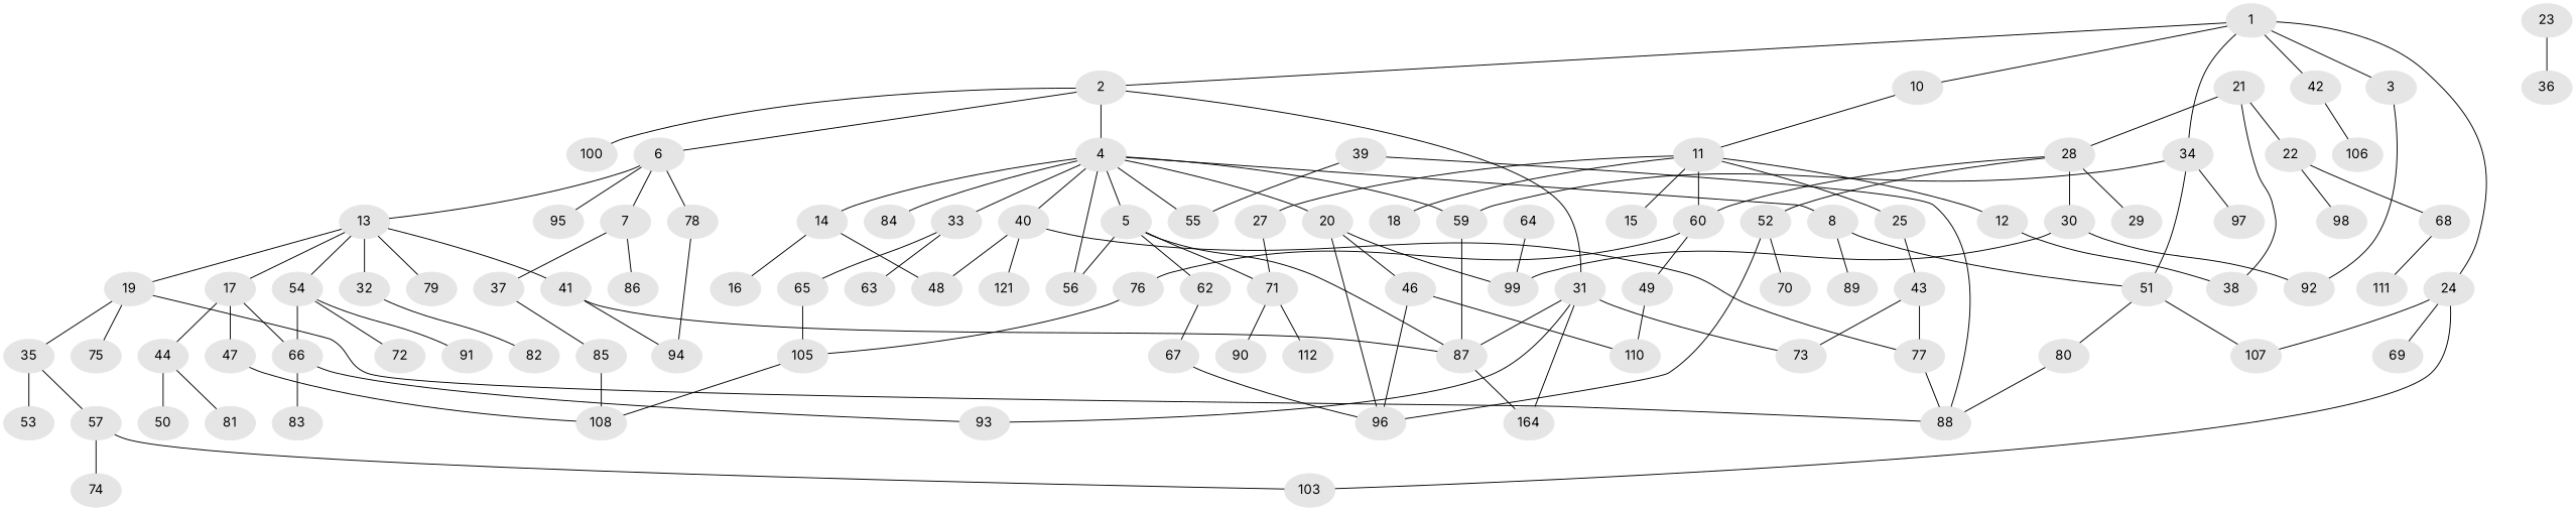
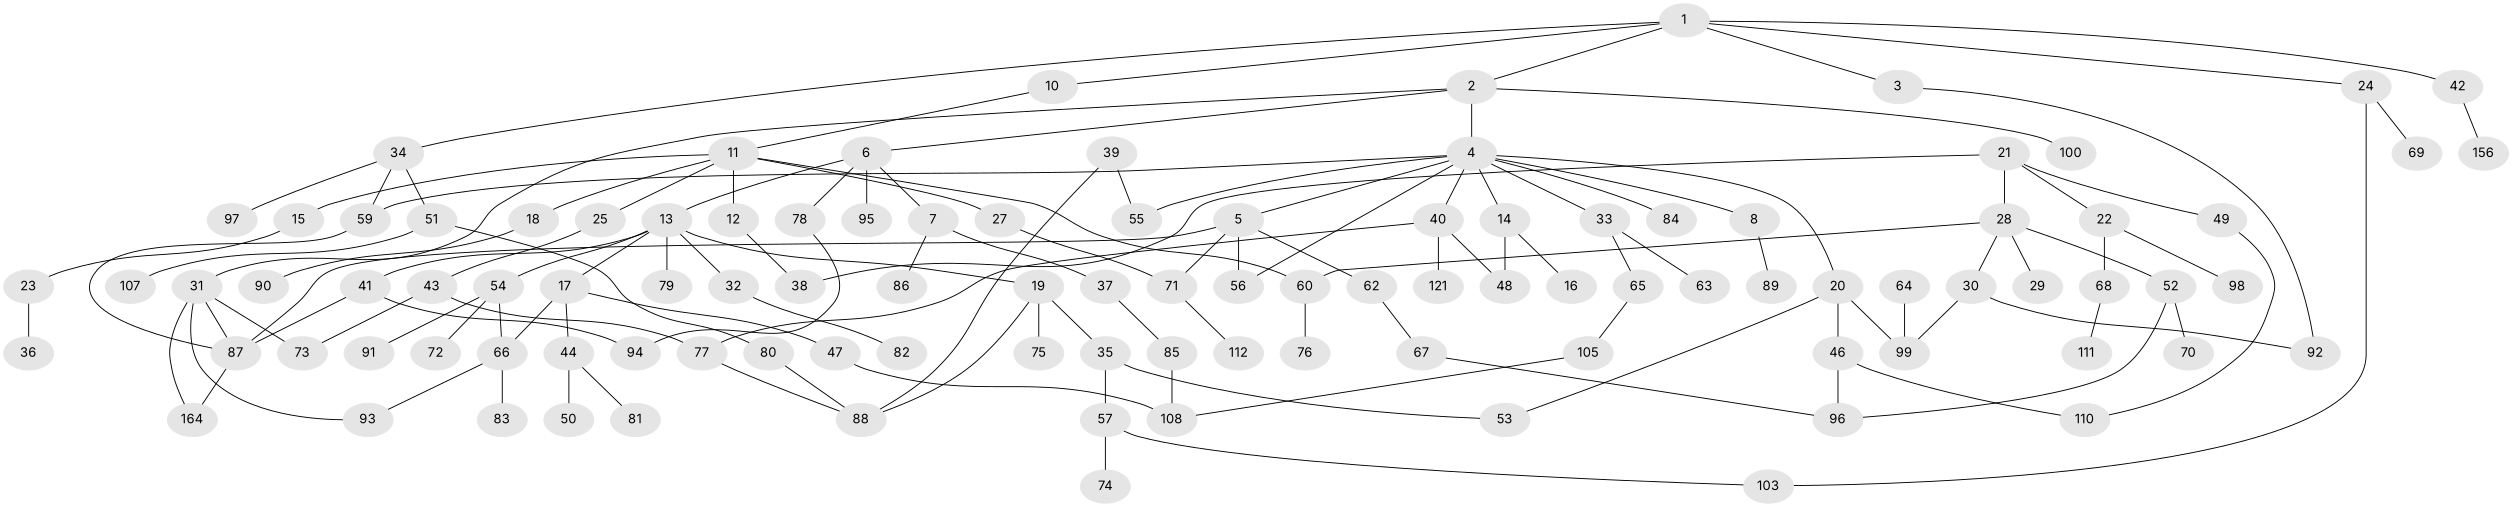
  graph {
    fontname=Inter
    node [color=gray90 fontname=Inter style=filled]
    edge [fontname=Inter]
    1
    2
    3
    10
    24
    34
    42
    4
    6
    31
    100
    92
    11
    69
    103
    107
    59
    51
    97
-   106
+   106 [label=156]
    5
    8
    14
    20
    33
    40
    55
    56
    84
    7
    13
    78
    95
    87
    73
    93
    n37 [label=164]
    62
    71
    89
    16
    48
    46
    96
    99
    63
    65
    77
    n49 [label=121]
    67
    90
    n52 [label=112]
    37
    86
    17
    19
    32
    41
    54
    79
    94
    85
    80
    21
    38
    22
    28
    49
    43
    12
    15
    18
    25
    27
    60
    23
    76
    44
    47
    66
    35
    75
    88
    82
    72
    91
    36
    50
    81
    108
    83
    53
    57
    110
    68
    98
    29
    30
    52
    111
    39
    70
    105
    74
    64
    1 -- 2
    1 -- 3
    1 -- 10
    1 -- 24
    1 -- 34
    1 -- 42
    2 -- 4
    2 -- 6
    2 -- 31
    2 -- 100
    3 -- 92
    10 -- 11
    24 -- 69
    24 -- 103
-   24 -- 107
    34 -- 59
    34 -- 51
    34 -- 97
    42 -- 106
    4 -- 59
    4 -- 5
    4 -- 8
    4 -- 14
    4 -- 20
    4 -- 33
    4 -- 40
    4 -- 55
    4 -- 56
    4 -- 84
    6 -- 7
    6 -- 13
    6 -- 78
    6 -- 95
    31 -- 87
    31 -- 73
    31 -- 93
    31 -- n37
    11 -- 12
    11 -- 15
    11 -- 18
    11 -- 25
    11 -- 27
    11 -- 60
    59 -- 87
    51 -- 107
    51 -- 80
    5 -- 56
    5 -- 87
    5 -- 62
    5 -- 71
-   8 -- 51
    8 -- 89
    14 -- 16
    14 -- 48
    20 -- 46
-   20 -- 96
+   20 -- 53
    20 -- 99
    33 -- 63
    33 -- 65
    40 -- 48
    40 -- 77
    40 -- n49
    7 -- 37
    7 -- 86
    13 -- 17
    13 -- 19
    13 -- 32
    13 -- 41
    13 -- 54
    13 -- 79
    78 -- 94
    87 -- n37
    62 -- 67
-   71 -- 90
+   18 -- 90
    71 -- n52
    46 -- 96
    46 -- 110
    65 -- 105
    77 -- 88
    67 -- 96
    37 -- 85
    17 -- 44
    17 -- 47
    17 -- 66
    19 -- 35
    19 -- 75
    19 -- 88
    32 -- 82
    41 -- 87
    41 -- 94
    54 -- 66
    54 -- 72
    54 -- 91
    85 -- 108
    80 -- 88
    21 -- 38
    21 -- 22
    21 -- 28
-   60 -- 49
+   21 -- 49
    22 -- 68
    22 -- 98
    28 -- 60
    28 -- 29
    28 -- 30
    28 -- 52
    49 -- 110
    43 -- 73
    43 -- 77
    12 -- 38
+   15 -- 23
    25 -- 43
    27 -- 71
    60 -- 76
    23 -- 36
-   76 -- 105
    44 -- 50
    44 -- 81
    47 -- 108
    66 -- 93
    66 -- 83
    35 -- 53
    35 -- 57
    57 -- 103
    57 -- 74
    68 -- 111
    30 -- 92
    30 -- 99
    52 -- 96
    52 -- 70
    39 -- 55
    39 -- 88
    105 -- 108
    64 -- 99
  }
